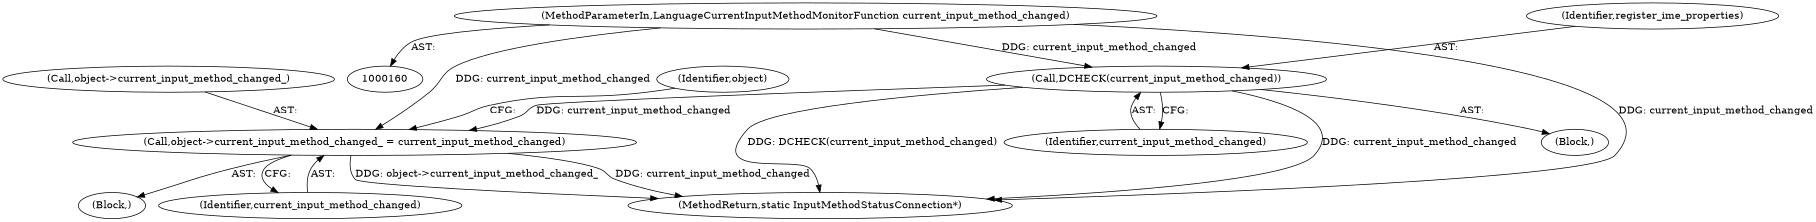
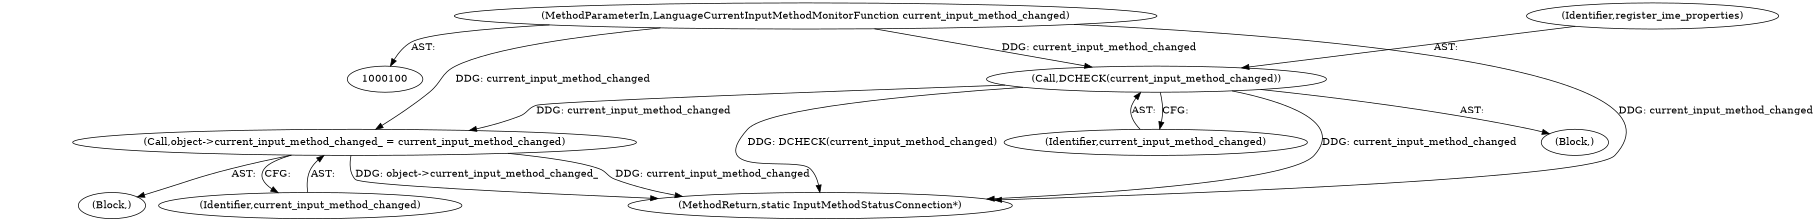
  digraph {
    n1 [label="(Call,object->current_input_method_changed_ = current_input_method_changed)"]
    n2 [label="(MethodReturn,static InputMethodStatusConnection*)"]
    n3 [label="(Block,)"]
    n4 [label="(Identifier,current_input_method_changed)"]
    n5 [label="(Call,DCHECK(current_input_method_changed))"]
    n6 [label="(Block,)"]
    n7 [label="(Identifier,current_input_method_changed)"]
    n8 [label="(MethodParameterIn,LanguageCurrentInputMethodMonitorFunction current_input_method_changed)"]
-   1000100 [label=1000160]
-   n10 [label="(Call,object->current_input_method_changed_)"]
+   1000100
    n11 [label="(Identifier,register_ime_properties)"]
-   n12 [label="(Identifier,object)"]
    n1 -> n2 [label="DDG: object->current_input_method_changed_"]
    n1 -> n2 [label="DDG: current_input_method_changed"]
    n1 -> n3 [label="AST: "]
    n1 -> n4 [label="CFG: "]
    n4 -> n1 [label="AST: "]
    n5 -> n1 [label="DDG: current_input_method_changed"]
    n5 -> n2 [label="DDG: DCHECK(current_input_method_changed)"]
    n5 -> n2 [label="DDG: current_input_method_changed"]
    n5 -> n6 [label="AST: "]
    n5 -> n7 [label="CFG: "]
    n7 -> n5 [label="AST: "]
    n8 -> n1 [label="DDG: current_input_method_changed"]
    n8 -> n2 [label="DDG: current_input_method_changed"]
    n8 -> n5 [label="DDG: current_input_method_changed"]
    n8 -> 1000100 [label="AST: "]
-   n10 -> n1 [label="AST: "]
    n11 -> n5 [label="AST: "]
-   n12 -> n1 [label="CFG: "]
  }
